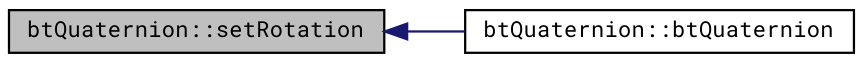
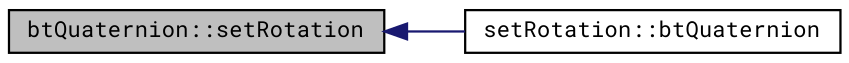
  digraph {
    rankdir=LR
    fontname="Roboto Mono"
    node [color=black fontname="Roboto Mono" fontsize=10 shape=record style=filled]
    n1 [fillcolor=grey75 fontcolor=black height=0.2 label="btQuaternion::setRotation" width=0.4]
-   n2 [fillcolor=white height=0.2 label="btQuaternion::btQuaternion" width=0.4]
+   n2 [fillcolor=white height=0.2 label="setRotation::btQuaternion" width=0.4]
    n1 -> n2 [color=midnightblue dir=back fontname="Roboto Mono" fontsize=10 labelfontname=Helvetica labelfontsize=10 style=solid]
  }
